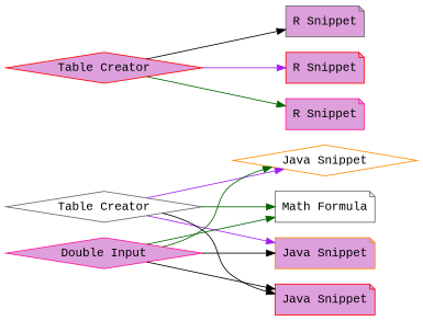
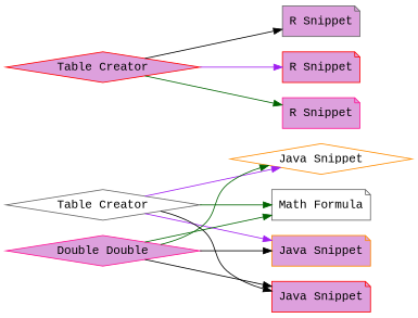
  digraph {
    rankdir=LR
    fontname="Liberation Mono"
    node [style=filled fillcolor=plum color=gray40 shape=note fontname="Liberation Mono"]
    edge [color=black fontname="Liberation Mono"]
    n1 [label="Table Creator" fillcolor=white shape=diamond]
    n2 [label="Java Snippet" color=darkorange]
    n3 [label="Java Snippet" color=red]
    n4 [label="Java Snippet" fillcolor=white color=darkorange shape=diamond]
    n5 [label="Math Formula" fillcolor=white]
-   n6 [label="Double Input" color=deeppink shape=diamond]
+   n6 [label="Double Double" color=deeppink shape=diamond]
    n7 [label="R Snippet"]
    n8 [label="Table Creator" color=red shape=diamond]
    n9 [label="R Snippet" color=red]
    n10 [label="R Snippet" color=deeppink]
    n1 -> n2 [color=purple]
    n1 -> n3
    n1 -> n4 [color=purple]
    n1 -> n5 [color=darkgreen]
    n6 -> n2
    n6 -> n3
    n6 -> n4 [color=darkgreen]
    n6 -> n5 [color=darkgreen]
    n8 -> n7
    n8 -> n9 [color=purple]
    n8 -> n10 [color=darkgreen]
  }
